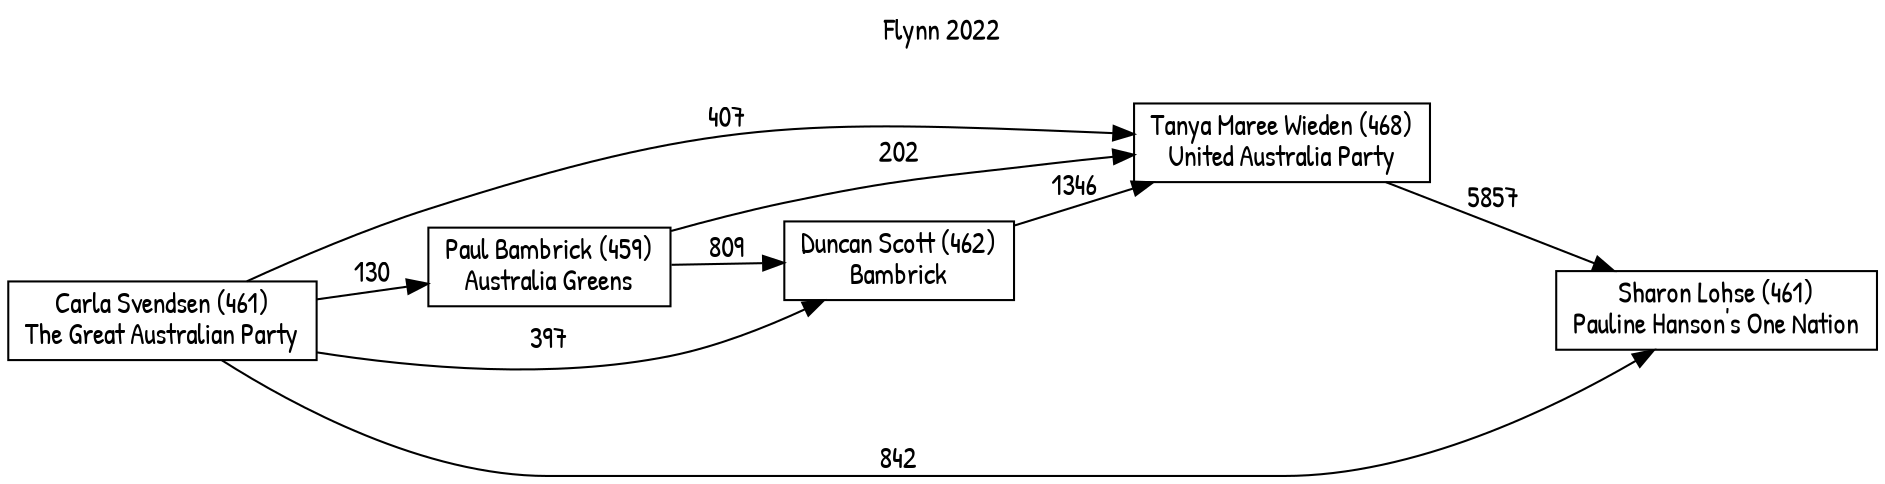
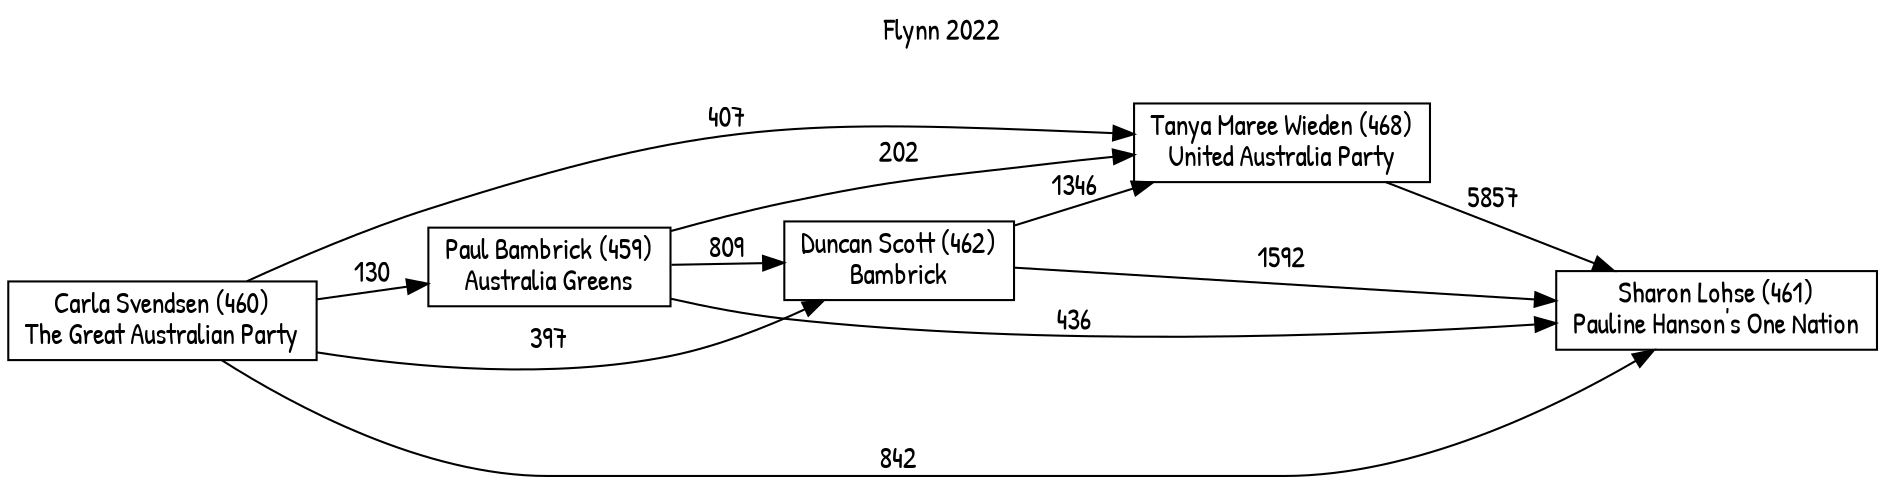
  digraph {
    fontname="Patrick Hand"
    label="Flynn 2022"
    labelloc=t
    mclimit=10
    rankdir=LR
    node [fontname="Patrick Hand" shape=box]
    edge [fontname="Patrick Hand"]
    n1 [label="Sharon Lohse (461)\nPauline Hanson's One Nation"]
    n2 [label="Tanya Maree Wieden (468)\nUnited Australia Party"]
    n3 [label="Duncan Scott (462)\nBambrick"]
    n4 [label="Paul Bambrick (459)\nAustralia Greens"]
-   n5 [label="Carla Svendsen (461)\nThe Great Australian Party"]
+   n5 [label="Carla Svendsen (460)\nThe Great Australian Party"]
    n2 -> n1 [label=5857]
+   n3 -> n1 [label=1592]
    n3 -> n2 [label=1346]
+   n4 -> n1 [label=436]
    n4 -> n2 [label=202]
    n4 -> n3 [label=809]
    n5 -> n1 [label=842]
    n5 -> n2 [label=407]
    n5 -> n3 [label=397]
    n5 -> n4 [label=130]
  }
